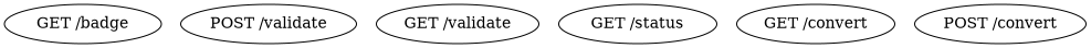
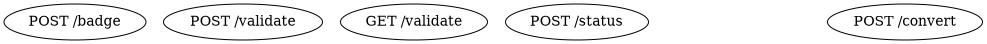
  digraph {
-   n1 [label="GET /badge"]
+   n1 [label="POST /badge"]
    n2 [label="POST /validate"]
    n3 [label="GET /validate"]
-   n4 [label="GET /status"]
-   n5 [label="GET /convert"]
+   n4 [label="POST /status"]
    n6 [label="POST /convert"]
  }
